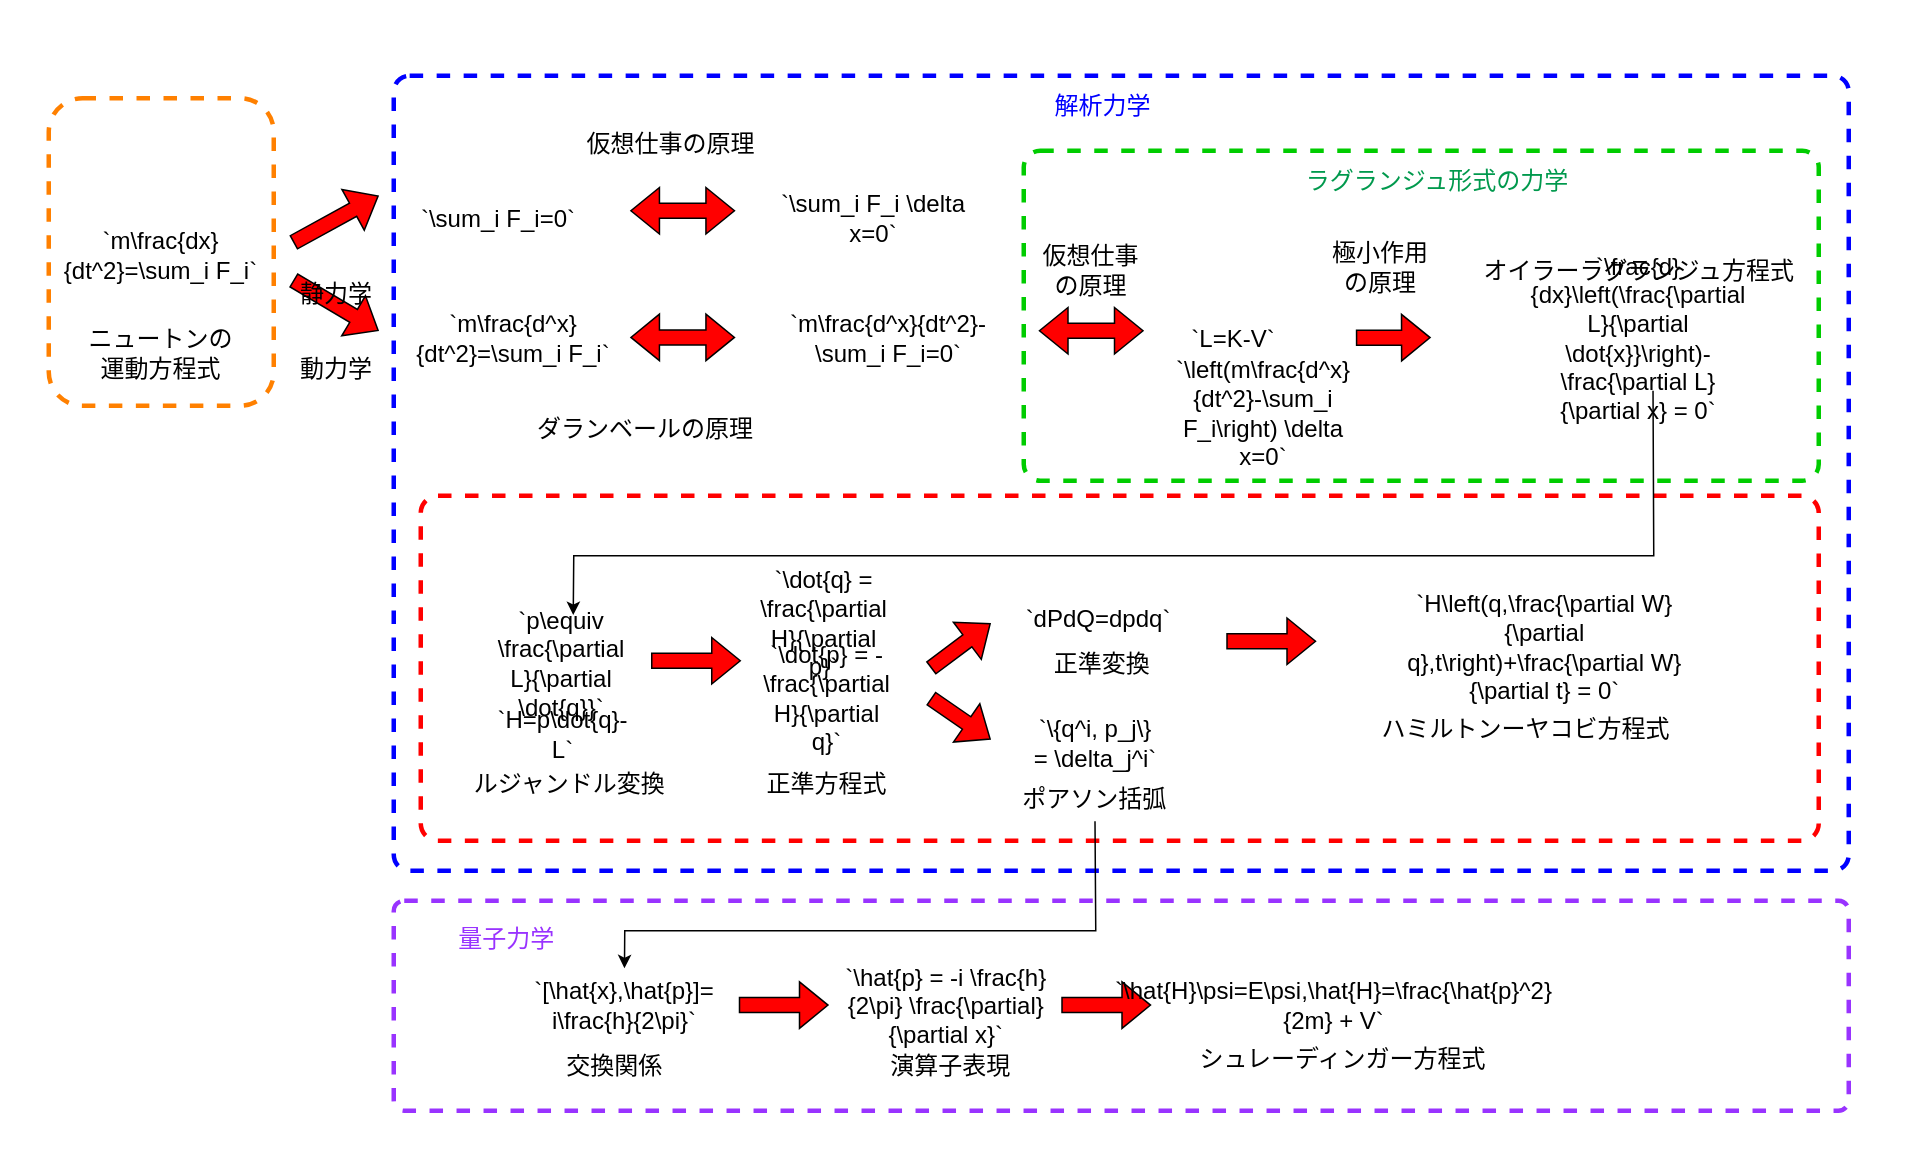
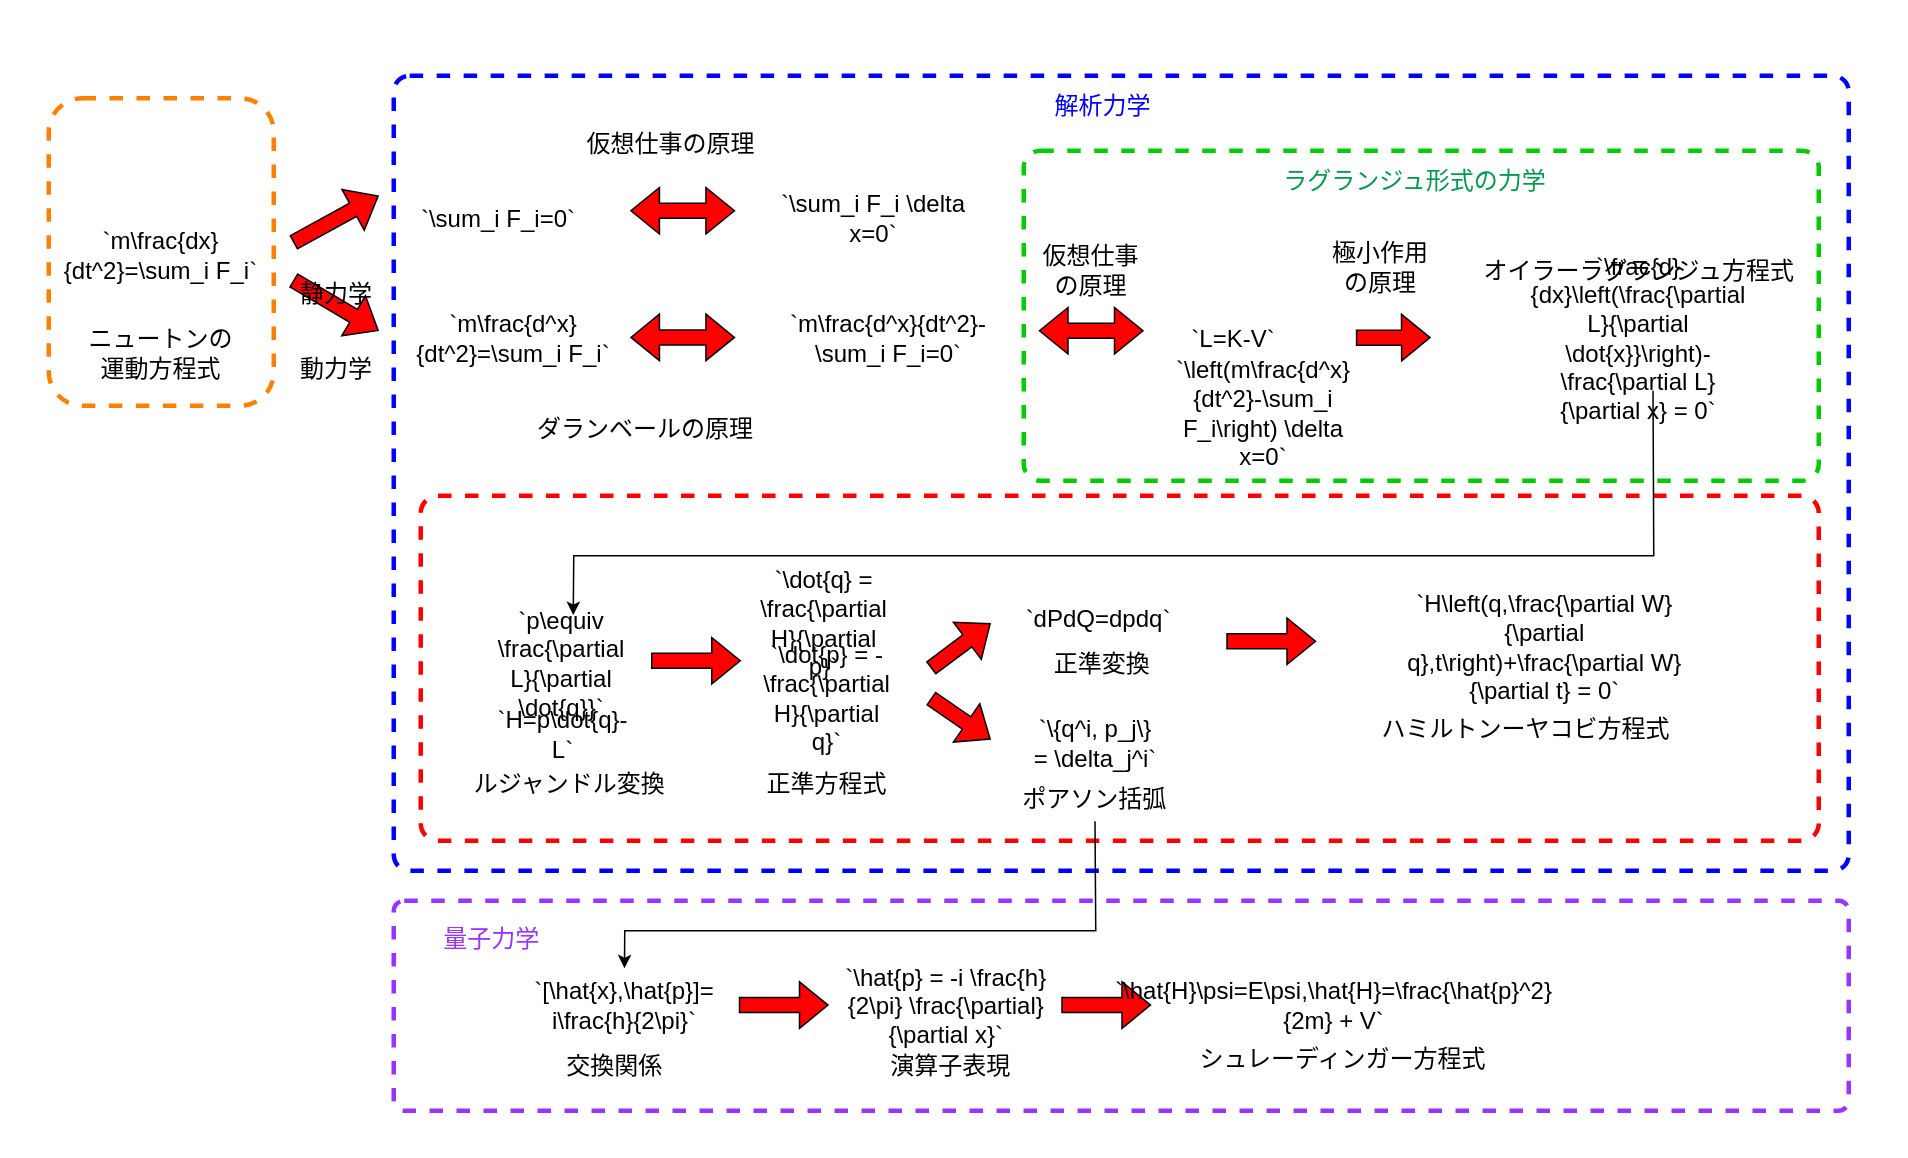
  <mxCell id="0" />
  <mxCell id="1" parent="0" />
  <mxCell id="2" value="" style="rounded=0;whiteSpace=wrap;html=1;fillColor=default;strokeColor=none;" parent="1" vertex="1"><mxGeometry x="20" y="20" width="1230" height="730" as="geometry" /></mxCell>
  <mxCell id="3" value="" style="rounded=1;whiteSpace=wrap;html=1;fillColor=none;strokeColor=#9933FF;strokeWidth=3;dashed=1;fontColor=#9933FF;arcSize=5;fontSize=16;" parent="1" vertex="1"><mxGeometry x="262" y="600" width="970" height="140" as="geometry" /></mxCell>
  <mxCell id="4" value="" style="rounded=1;whiteSpace=wrap;html=1;fillColor=none;strokeColor=#0000FF;strokeWidth=3;dashed=1;fontColor=#FF8000;arcSize=2;fontSize=16;" parent="1" vertex="1"><mxGeometry x="262" y="50" width="970" height="530" as="geometry" /></mxCell>
  <mxCell id="5" value="" style="rounded=1;whiteSpace=wrap;html=1;fillColor=none;strokeColor=#FF0000;strokeWidth=3;dashed=1;fontColor=#00994D;arcSize=5;fontSize=16;" parent="1" vertex="1"><mxGeometry x="280" y="330" width="932" height="230" as="geometry" /></mxCell>
  <mxCell id="6" value="" style="rounded=1;whiteSpace=wrap;html=1;fillColor=none;strokeColor=#00CC00;strokeWidth=3;dashed=1;fontColor=#00994D;arcSize=5;fontSize=16;" parent="1" vertex="1"><mxGeometry x="682" y="100" width="530" height="220" as="geometry" /></mxCell>
  <mxCell id="7" value="" style="rounded=1;whiteSpace=wrap;html=1;fillColor=none;strokeColor=#FF8000;strokeWidth=3;dashed=1;fontColor=#FF8000;fontSize=16;" parent="1" vertex="1"><mxGeometry x="32" y="65" width="150" height="205" as="geometry" /></mxCell>
  <mxCell id="8" value="`m\frac{dx}{dt^2}=\sum_i F_i`" style="text;html=1;align=center;verticalAlign=middle;whiteSpace=wrap;rounded=0;fontSize=16;" parent="1" vertex="1"><mxGeometry x="37" y="135" width="140" height="70" as="geometry" /></mxCell>
  <mxCell id="9" value="ニュートンの&lt;div&gt;運動方程式&lt;/div&gt;" style="text;html=1;align=center;verticalAlign=middle;whiteSpace=wrap;rounded=0;fontSize=16;" parent="1" vertex="1"><mxGeometry x="42" y="220" width="130" height="30" as="geometry" /></mxCell>
  <mxCell id="10" value="`\sum_i F_i=0`" style="text;html=1;align=center;verticalAlign=middle;whiteSpace=wrap;rounded=0;fontSize=16;" parent="1" vertex="1"><mxGeometry x="262" y="120" width="140" height="50" as="geometry" /></mxCell>
  <mxCell id="11" value="`\sum_i F_i \delta x=0`" style="text;html=1;align=center;verticalAlign=middle;whiteSpace=wrap;rounded=0;fontSize=16;" parent="1" vertex="1"><mxGeometry x="512" y="120" width="140" height="50" as="geometry" /></mxCell>
  <mxCell id="12" value="`m\frac{d^x}{dt^2}=\sum_i F_i`" style="text;html=1;align=center;verticalAlign=middle;whiteSpace=wrap;rounded=0;fontSize=16;" parent="1" vertex="1"><mxGeometry x="272" y="190" width="140" height="70" as="geometry" /></mxCell>
  <mxCell id="13" value="`m\frac{d^x}{dt^2}-\sum_i F_i=0`" style="text;html=1;align=center;verticalAlign=middle;whiteSpace=wrap;rounded=0;fontSize=16;" parent="1" vertex="1"><mxGeometry x="512" y="190" width="160" height="70" as="geometry" /></mxCell>
  <mxCell id="14" value="仮想仕事&lt;span style=&quot;background-color: transparent; color: light-dark(rgb(0, 0, 0), rgb(255, 255, 255));&quot;&gt;の原理&lt;/span&gt;" style="text;html=1;align=center;verticalAlign=middle;whiteSpace=wrap;rounded=0;fontSize=16;" parent="1" vertex="1"><mxGeometry x="382" y="80" width="130" height="30" as="geometry" /></mxCell>
  <mxCell id="15" value="`L=K-V`" style="text;html=1;align=center;verticalAlign=middle;whiteSpace=wrap;rounded=0;fontSize=16;" parent="1" vertex="1"><mxGeometry x="752" y="190" width="140" height="70" as="geometry" /></mxCell>
  <mxCell id="16" value="`\frac{d}{dx}\left(\frac{\partial L}{\partial \dot{x}}\right)-\frac{\partial L}{\partial x} = 0`" style="text;html=1;align=center;verticalAlign=middle;whiteSpace=wrap;rounded=0;fontSize=16;" parent="1" vertex="1"><mxGeometry x="1022" y="190" width="140" height="70" as="geometry" /></mxCell>
  <mxCell id="17" value="`\left(m\frac{d^x}{dt^2}-\sum_i F_i\right) \delta x=0`" style="text;html=1;align=center;verticalAlign=middle;whiteSpace=wrap;rounded=0;fontSize=16;" parent="1" vertex="1"><mxGeometry x="771.88" y="240" width="140" height="70" as="geometry" /></mxCell>
  <mxCell id="18" value="ダランベールの原理" style="text;html=1;align=center;verticalAlign=middle;whiteSpace=wrap;rounded=0;fontSize=16;" parent="1" vertex="1"><mxGeometry x="354.63" y="270" width="150" height="30" as="geometry" /></mxCell>
  <mxCell id="19" value="" style="shape=flexArrow;endArrow=classic;html=1;rounded=0;fillColor=#FF0000;fontSize=16;" parent="1" edge="1"><mxGeometry width="50" height="50" relative="1" as="geometry"><mxPoint x="195" y="161.25" as="sourcePoint" /><mxPoint x="252" y="130" as="targetPoint" /></mxGeometry></mxCell>
  <mxCell id="20" value="" style="shape=flexArrow;endArrow=classic;html=1;rounded=0;fillColor=#FF0000;fontSize=16;" parent="1" edge="1"><mxGeometry width="50" height="50" relative="1" as="geometry"><mxPoint x="195" y="186.25" as="sourcePoint" /><mxPoint x="252" y="220" as="targetPoint" /></mxGeometry></mxCell>
  <mxCell id="21" value="静力学" style="text;html=1;align=center;verticalAlign=middle;whiteSpace=wrap;rounded=0;fontSize=16;" parent="1" vertex="1"><mxGeometry x="194.25" y="180" width="60" height="30" as="geometry" /></mxCell>
  <mxCell id="22" value="" style="shape=flexArrow;endArrow=classic;startArrow=classic;html=1;rounded=0;fillColor=#FF0000;strokeColor=#000000;fontStyle=1;fontSize=16;" parent="1" edge="1"><mxGeometry width="100" height="100" relative="1" as="geometry"><mxPoint x="692" y="220" as="sourcePoint" /><mxPoint x="762" y="220" as="targetPoint" /></mxGeometry></mxCell>
  <mxCell id="23" value="" style="shape=flexArrow;endArrow=classic;html=1;rounded=0;fillColor=#FF0000;fontSize=16;" parent="1" edge="1"><mxGeometry width="50" height="50" relative="1" as="geometry"><mxPoint x="903.38" y="224.7" as="sourcePoint" /><mxPoint x="953.38" y="224.57" as="targetPoint" /></mxGeometry></mxCell>
  <mxCell id="24" value="極小作用&lt;div&gt;&lt;span style=&quot;background-color: transparent; color: light-dark(rgb(0, 0, 0), rgb(255, 255, 255));&quot;&gt;の原理&lt;/span&gt;&lt;/div&gt;" style="text;html=1;align=center;verticalAlign=middle;whiteSpace=wrap;rounded=0;fontSize=16;" parent="1" vertex="1"><mxGeometry x="878" y="160" width="84" height="35" as="geometry" /></mxCell>
- <mxCell id="25" value="ラグランジュ形式の力学" style="text;html=1;align=center;verticalAlign=middle;whiteSpace=wrap;rounded=0;fontSize=16;fontColor=#00994D;" parent="1" vertex="1"><mxGeometry x="858" y="110" width="200" height="20" as="geometry" /></mxCell>
+ <mxCell id="25" value="ラグランジュ形式の力学" style="text;html=1;align=center;verticalAlign=middle;whiteSpace=wrap;rounded=0;fontSize=16;fontColor=#00994D;" parent="1" vertex="1"><mxGeometry x="843" y="110" width="200" height="20" as="geometry" /></mxCell>
  <mxCell id="26" value="解析力学" style="text;html=1;align=center;verticalAlign=middle;whiteSpace=wrap;rounded=0;fontSize=16;fontColor=#0000FF;" parent="1" vertex="1"><mxGeometry x="634.88" y="60" width="200" height="20" as="geometry" /></mxCell>
  <mxCell id="27" value="`H=p\dot{q}-L`" style="text;html=1;align=center;verticalAlign=middle;whiteSpace=wrap;rounded=0;fontSize=16;" parent="1" vertex="1"><mxGeometry x="344.63" y="474" width="60" height="30" as="geometry" /></mxCell>
  <mxCell id="28" value="`p\equiv \frac{\partial L}{\partial \dot{q}}`" style="text;html=1;align=center;verticalAlign=middle;whiteSpace=wrap;rounded=0;fontSize=16;" parent="1" vertex="1"><mxGeometry x="340.44" y="413" width="68.37" height="57" as="geometry" /></mxCell>
  <mxCell id="29" value="シュレーディンガー方程式" style="text;html=1;align=center;verticalAlign=middle;whiteSpace=wrap;rounded=0;fontSize=16;" parent="1" vertex="1"><mxGeometry x="777" y="690" width="236" height="30" as="geometry" /></mxCell>
  <mxCell id="30" value="ルジャンドル変換" style="text;html=1;align=center;verticalAlign=middle;whiteSpace=wrap;rounded=0;fontSize=16;" parent="1" vertex="1"><mxGeometry x="307" y="507" width="145" height="30" as="geometry" /></mxCell>
  <mxCell id="31" value="" style="shape=flexArrow;endArrow=classic;html=1;rounded=0;fillColor=#FF0000;fontSize=16;" parent="1" edge="1"><mxGeometry width="50" height="50" relative="1" as="geometry"><mxPoint x="433.5" y="440" as="sourcePoint" /><mxPoint x="493.5" y="440" as="targetPoint" /></mxGeometry></mxCell>
  <mxCell id="32" value="`\dot{q} = \frac{\partial H}{\partial p}`" style="text;html=1;align=center;verticalAlign=middle;whiteSpace=wrap;rounded=0;fontSize=16;" parent="1" vertex="1"><mxGeometry x="518.5" y="400" width="60" height="30" as="geometry" /></mxCell>
  <mxCell id="33" value="`\dot{p} = - \frac{\partial H}{\partial q}`" style="text;html=1;align=center;verticalAlign=middle;whiteSpace=wrap;rounded=0;fontSize=16;" parent="1" vertex="1"><mxGeometry x="520.5" y="450" width="60" height="30" as="geometry" /></mxCell>
  <mxCell id="34" value="`dPdQ=dpdq`" style="text;html=1;align=center;verticalAlign=middle;whiteSpace=wrap;rounded=0;fontSize=16;" parent="1" vertex="1"><mxGeometry x="687" y="397" width="90" height="30" as="geometry" /></mxCell>
  <mxCell id="35" value="`\{q^i, p_j\} = \delta_j^i`" style="text;html=1;align=center;verticalAlign=middle;whiteSpace=wrap;rounded=0;fontSize=16;" parent="1" vertex="1"><mxGeometry x="684.5" y="480" width="90" height="30" as="geometry" /></mxCell>
  <mxCell id="36" value="正準変換" style="text;html=1;align=center;verticalAlign=middle;whiteSpace=wrap;rounded=0;fontSize=16;" parent="1" vertex="1"><mxGeometry x="662" y="427" width="145" height="30" as="geometry" /></mxCell>
  <mxCell id="37" value="" style="shape=flexArrow;endArrow=classic;html=1;rounded=0;fillColor=#FF0000;fontSize=16;" parent="1" edge="1"><mxGeometry width="50" height="50" relative="1" as="geometry"><mxPoint x="817" y="427" as="sourcePoint" /><mxPoint x="877" y="427" as="targetPoint" /></mxGeometry></mxCell>
  <mxCell id="38" value="`H\left(q,\frac{\partial W}{\partial q},t\right)+\frac{\partial W}{\partial t} = 0`" style="text;html=1;align=center;verticalAlign=middle;whiteSpace=wrap;rounded=0;fontSize=16;" parent="1" vertex="1"><mxGeometry x="932" y="397" width="195" height="67" as="geometry" /></mxCell>
  <mxCell id="39" value="`\hat{p} = -i \frac{h}{2\pi} \frac{\partial}{\partial x}`" style="text;html=1;align=center;verticalAlign=middle;whiteSpace=wrap;rounded=0;fontFamily=Helvetica;fontSize=16;" parent="1" vertex="1"><mxGeometry x="552" y="635" width="157.12" height="70" as="geometry" /></mxCell>
  <mxCell id="40" value="" style="shape=flexArrow;endArrow=classic;html=1;rounded=0;fillColor=#FF0000;fontSize=16;" parent="1" edge="1"><mxGeometry width="50" height="50" relative="1" as="geometry"><mxPoint x="492" y="669.57" as="sourcePoint" /><mxPoint x="552" y="669.57" as="targetPoint" /></mxGeometry></mxCell>
  <mxCell id="41" value="`[\hat{x},\hat{p}]= i\frac{h}{2\pi}`" style="text;html=1;align=center;verticalAlign=middle;whiteSpace=wrap;rounded=0;fontFamily=Helvetica;fontSize=16;" parent="1" vertex="1"><mxGeometry x="352" y="645" width="127.63" height="50" as="geometry" /></mxCell>
  <mxCell id="42" value="" style="shape=flexArrow;endArrow=classic;html=1;rounded=0;fillColor=#FF0000;fontSize=16;" parent="1" edge="1"><mxGeometry width="50" height="50" relative="1" as="geometry"><mxPoint x="707" y="669.57" as="sourcePoint" /><mxPoint x="767" y="669.57" as="targetPoint" /></mxGeometry></mxCell>
  <mxCell id="43" value="`\hat{H}\psi=E\psi,\hat{H}=\frac{\hat{p}^2}{2m} + V`" style="text;html=1;align=center;verticalAlign=middle;whiteSpace=wrap;rounded=0;fontFamily=Helvetica;fontSize=16;" parent="1" vertex="1"><mxGeometry x="767" y="645" width="244" height="50" as="geometry" /></mxCell>
  <mxCell id="44" value="ポアソン括弧" style="text;html=1;align=center;verticalAlign=middle;whiteSpace=wrap;rounded=0;fontSize=16;" parent="1" vertex="1"><mxGeometry x="657" y="517" width="145" height="30" as="geometry" /></mxCell>
  <mxCell id="45" value="仮想仕事&lt;div&gt;の原理&lt;/div&gt;" style="text;html=1;align=center;verticalAlign=middle;whiteSpace=wrap;rounded=0;fontSize=16;" parent="1" vertex="1"><mxGeometry x="687" y="160" width="80" height="40" as="geometry" /></mxCell>
  <mxCell id="46" value="オイラーラグランジュ方程式" style="text;html=1;align=center;verticalAlign=middle;whiteSpace=wrap;rounded=0;fontSize=16;" parent="1" vertex="1"><mxGeometry x="969.5" y="165" width="245" height="30" as="geometry" /></mxCell>
  <mxCell id="47" value="正準方程式" style="text;html=1;align=center;verticalAlign=middle;whiteSpace=wrap;rounded=0;fontSize=16;" parent="1" vertex="1"><mxGeometry x="475.5" y="507" width="150" height="30" as="geometry" /></mxCell>
  <mxCell id="48" value="ハミルトンーヤコビ方程式" style="text;html=1;align=center;verticalAlign=middle;whiteSpace=wrap;rounded=0;fontSize=16;" parent="1" vertex="1"><mxGeometry x="897" y="470" width="240" height="30" as="geometry" /></mxCell>
- <mxCell id="49" value="量子力学" style="text;html=1;align=center;verticalAlign=middle;whiteSpace=wrap;rounded=0;fontSize=16;fontColor=#9933FF;" parent="1" vertex="1"><mxGeometry x="290" y="615" width="95" height="20" as="geometry" /></mxCell>
+ <mxCell id="49" value="量子力学" style="text;html=1;align=center;verticalAlign=middle;whiteSpace=wrap;rounded=0;fontSize=16;fontColor=#9933FF;" parent="1" vertex="1"><mxGeometry x="280" y="615" width="95" height="20" as="geometry" /></mxCell>
  <mxCell id="50" value="" style="shape=flexArrow;endArrow=classic;html=1;rounded=0;fillColor=#FF0000;fontSize=16;" parent="1" edge="1"><mxGeometry width="50" height="50" relative="1" as="geometry"><mxPoint x="620" y="445" as="sourcePoint" /><mxPoint x="660" y="415" as="targetPoint" /></mxGeometry></mxCell>
  <mxCell id="51" value="" style="shape=flexArrow;endArrow=classic;html=1;rounded=0;fillColor=#FF0000;entryX=0;entryY=0.25;entryDx=0;entryDy=0;fontSize=16;" parent="1" edge="1"><mxGeometry width="50" height="50" relative="1" as="geometry"><mxPoint x="620" y="465" as="sourcePoint" /><mxPoint x="660" y="492.5" as="targetPoint" /></mxGeometry></mxCell>
  <mxCell id="52" value="" style="shape=flexArrow;endArrow=classic;startArrow=classic;html=1;rounded=0;fillColor=#FF0000;strokeColor=#000000;fontStyle=1;fontSize=16;" parent="1" edge="1"><mxGeometry width="100" height="100" relative="1" as="geometry"><mxPoint x="419.63" y="140" as="sourcePoint" /><mxPoint x="489.63" y="140" as="targetPoint" /></mxGeometry></mxCell>
  <mxCell id="53" value="" style="shape=flexArrow;endArrow=classic;startArrow=classic;html=1;rounded=0;fillColor=#FF0000;strokeColor=#000000;fontStyle=1;fontSize=16;" parent="1" edge="1"><mxGeometry width="100" height="100" relative="1" as="geometry"><mxPoint x="419.63" y="224.44" as="sourcePoint" /><mxPoint x="489.63" y="224.44" as="targetPoint" /></mxGeometry></mxCell>
  <mxCell id="54" value="動力学" style="text;html=1;align=center;verticalAlign=middle;whiteSpace=wrap;rounded=0;fontSize=16;" parent="1" vertex="1"><mxGeometry x="194.25" y="230" width="60" height="30" as="geometry" /></mxCell>
  <mxCell id="55" value="" style="endArrow=classic;html=1;rounded=0;exitX=0.568;exitY=0.999;exitDx=0;exitDy=0;exitPerimeter=0;entryX=0.603;entryY=-0.061;entryDx=0;entryDy=0;entryPerimeter=0;" parent="1" source="16" target="28" edge="1"><mxGeometry width="50" height="50" relative="1" as="geometry"><mxPoint x="1097" y="270" as="sourcePoint" /><mxPoint x="212" y="420" as="targetPoint" /><Array as="points"><mxPoint x="1102" y="370" /><mxPoint x="382" y="370" /></Array></mxGeometry></mxCell>
  <mxCell id="56" value="交換関係" style="text;html=1;align=center;verticalAlign=middle;whiteSpace=wrap;rounded=0;fontSize=16;" parent="1" vertex="1"><mxGeometry x="372" y="695" width="75" height="30" as="geometry" /></mxCell>
  <mxCell id="57" value="演算子表現" style="text;html=1;align=center;verticalAlign=middle;whiteSpace=wrap;rounded=0;fontSize=16;" parent="1" vertex="1"><mxGeometry x="580.5" y="695" width="105" height="30" as="geometry" /></mxCell>
  <mxCell id="58" value="" style="endArrow=classic;html=1;rounded=0;exitX=0.5;exitY=1;exitDx=0;exitDy=0;entryX=0.5;entryY=0;entryDx=0;entryDy=0;" parent="1" source="44" target="41" edge="1"><mxGeometry width="50" height="50" relative="1" as="geometry"><mxPoint x="752" y="510" as="sourcePoint" /><mxPoint x="802" y="460" as="targetPoint" /><Array as="points"><mxPoint x="730" y="620" /><mxPoint x="416" y="620" /></Array></mxGeometry></mxCell>
